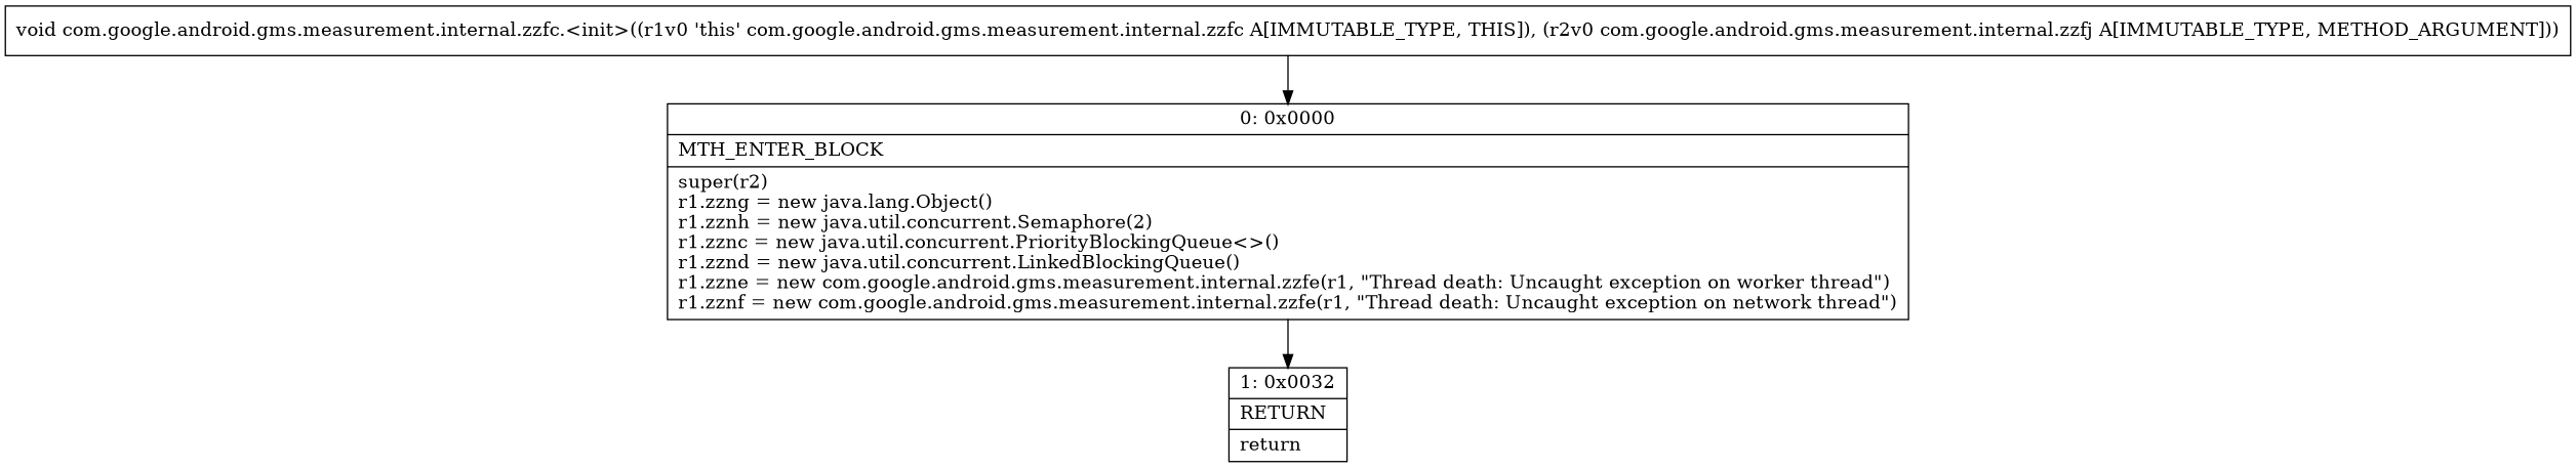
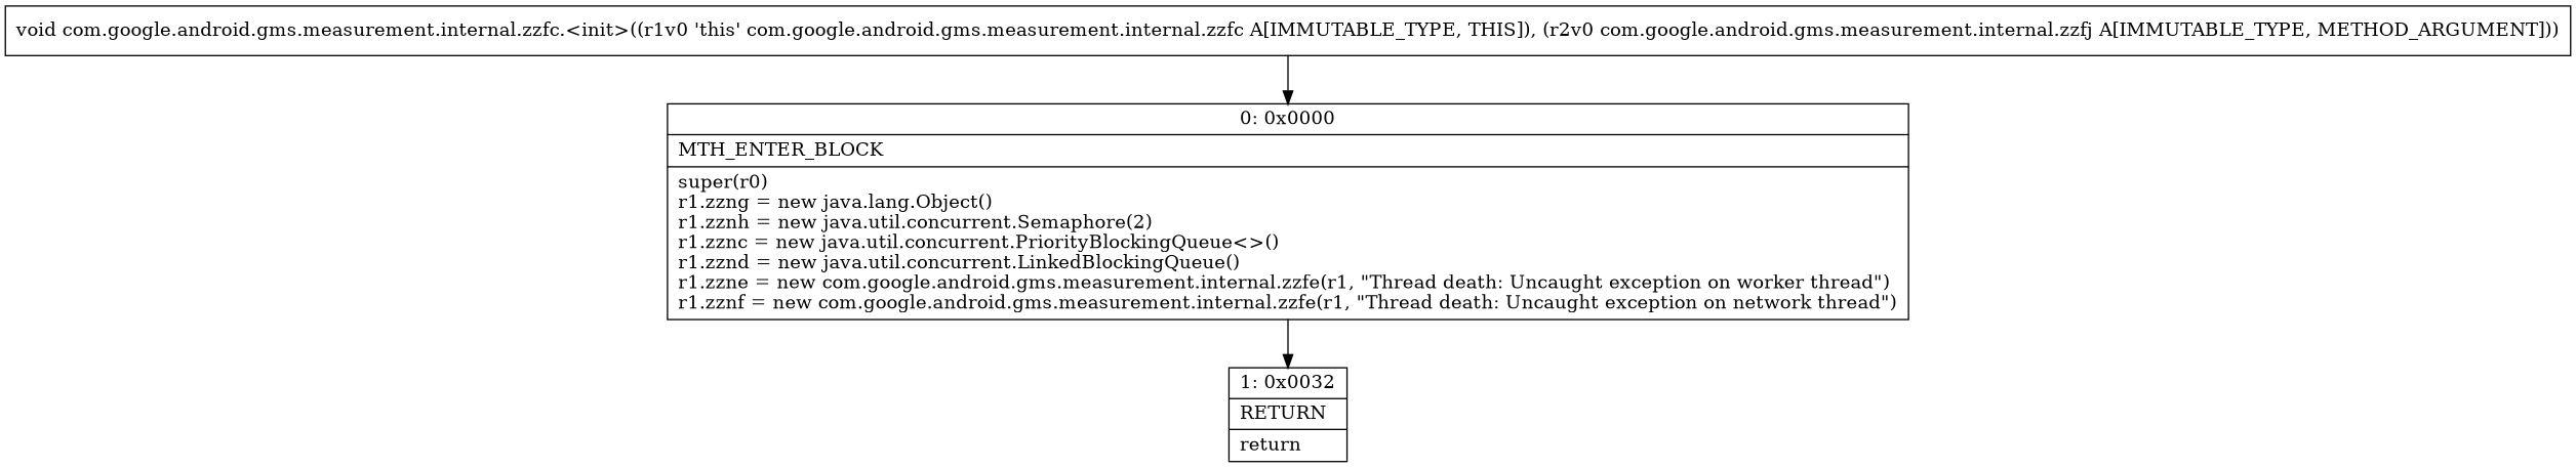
  digraph {
    node [shape=record]
-   n1 [label="{0\:\ 0x0000|MTH_ENTER_BLOCK\l|super(r2)\lr1.zzng = new java.lang.Object()\lr1.zznh = new java.util.concurrent.Semaphore(2)\lr1.zznc = new java.util.concurrent.PriorityBlockingQueue\<\>()\lr1.zznd = new java.util.concurrent.LinkedBlockingQueue()\lr1.zzne = new com.google.android.gms.measurement.internal.zzfe(r1, \"Thread death: Uncaught exception on worker thread\")\lr1.zznf = new com.google.android.gms.measurement.internal.zzfe(r1, \"Thread death: Uncaught exception on network thread\")\l}"]
+   n1 [label="{0\:\ 0x0000|MTH_ENTER_BLOCK\l|super(r0)\lr1.zzng = new java.lang.Object()\lr1.zznh = new java.util.concurrent.Semaphore(2)\lr1.zznc = new java.util.concurrent.PriorityBlockingQueue\<\>()\lr1.zznd = new java.util.concurrent.LinkedBlockingQueue()\lr1.zzne = new com.google.android.gms.measurement.internal.zzfe(r1, \"Thread death: Uncaught exception on worker thread\")\lr1.zznf = new com.google.android.gms.measurement.internal.zzfe(r1, \"Thread death: Uncaught exception on network thread\")\l}"]
    n2 [label="{1\:\ 0x0032|RETURN\l|return\l}"]
    n3 [label="{void com.google.android.gms.measurement.internal.zzfc.\<init\>((r1v0 'this' com.google.android.gms.measurement.internal.zzfc A[IMMUTABLE_TYPE, THIS]), (r2v0 com.google.android.gms.measurement.internal.zzfj A[IMMUTABLE_TYPE, METHOD_ARGUMENT])) }"]
    n1 -> n2
    n3 -> n1
  }
